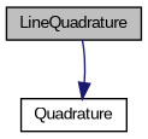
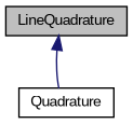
  digraph {
    fontname="Liberation Sans"
    node [color=black fontname="Liberation Sans" fontsize=10 shape=record style=filled]
    n1 [fillcolor=grey75 fontcolor=black height=0.2 label=LineQuadrature width=0.4]
    n2 [fillcolor=white height=0.2 label=Quadrature width=0.4]
-   n2 -> n1 [color=midnightblue dir=back fontname="Liberation Sans" fontsize=10 labelfontname=Helvetica labelfontsize=10 style=solid]
+   n1 -> n2 [color=midnightblue dir=back fontname="Liberation Sans" fontsize=10 labelfontname=Helvetica labelfontsize=10 style=solid]
  }
